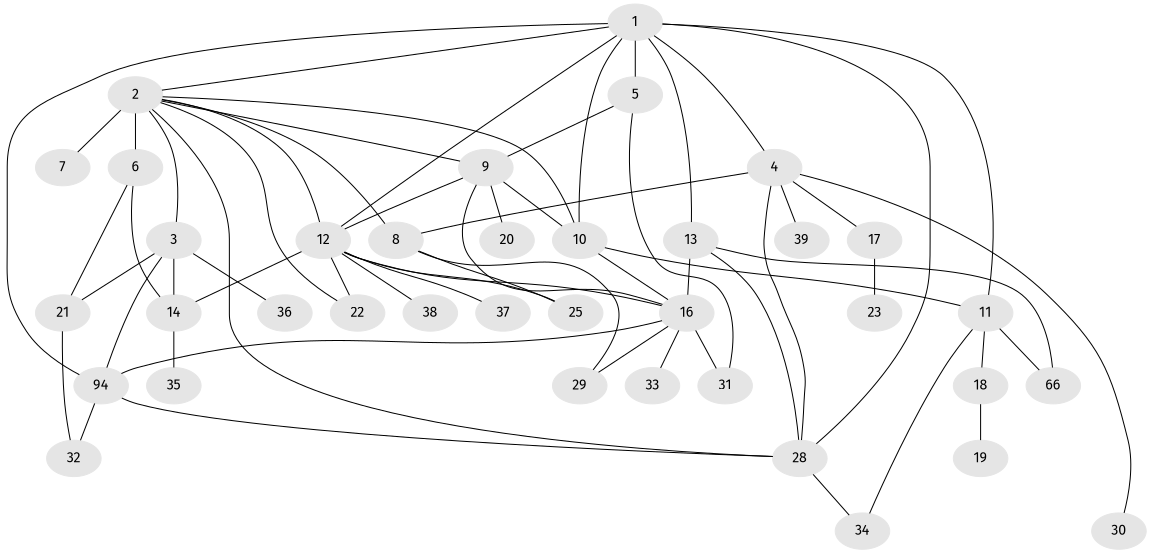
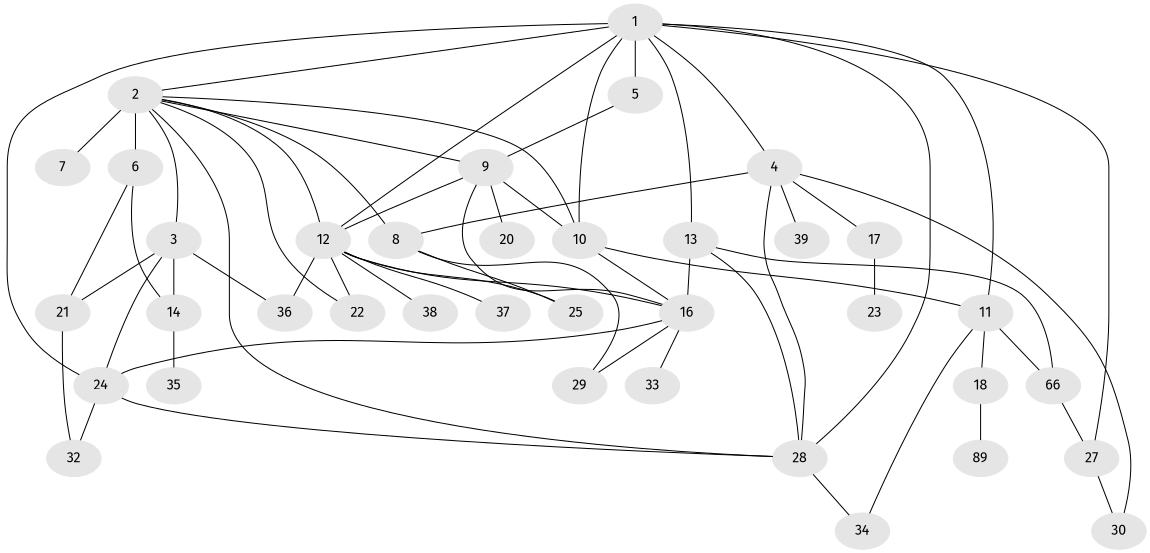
  graph {
    fontname="Fira Sans"
    node [color=gray90 fontname="Fira Sans" style=filled]
    edge [fontname="Fira Sans" weight=1.0]
    1
    2
    4
    5
    10
    11
    12
    13
-   24 [label=94]
+   24
+   27
    28
    3
    6
    7
    8
    9
    22
    17
    30
    39
-   31
    16
    18
    n24 [label=66]
    34
    14
    25
    37
    38
    32
    21
    36
    29
    20
    35
    23
    33
-   19
+   19 [label=89]
    1 -- 2
    1 -- 4
    1 -- 5 [weight=5.0]
    1 -- 10
    1 -- 11
    1 -- 12
    1 -- 13
    1 -- 24
+   1 -- 27
    1 -- 28
    2 -- 10
    2 -- 12
    2 -- 28
    2 -- 3
    2 -- 6 [weight=8.0]
    2 -- 7
    2 -- 8
    2 -- 9
    2 -- 22
    4 -- 28
    4 -- 8 [weight=2.0]
    4 -- 17 [weight=2.0]
    4 -- 30
    4 -- 39
    5 -- 9
-   5 -- 31
    10 -- 11
    10 -- 16
    11 -- 18
    11 -- n24
    11 -- 34
    12 -- 22
    12 -- 16
-   12 -- 14 [weight=4.0]
+   12 -- 36 [weight=4.0]
    12 -- 25
    12 -- 37
    12 -- 38
    13 -- 28
    13 -- 16 [weight=8.0]
    13 -- n24
    24 -- 28
    24 -- 32
+   27 -- 30
    28 -- 34
    3 -- 24
    3 -- 14
    3 -- 21
    3 -- 36
    6 -- 14
    6 -- 21
    8 -- 25
    8 -- 29
    9 -- 10
    9 -- 12
    9 -- 16
    9 -- 20 [weight=2.0]
    17 -- 23
    16 -- 24
-   16 -- 31
    16 -- 29
    16 -- 33
    18 -- 19
+   n24 -- 27
    14 -- 35
    21 -- 32
  }
